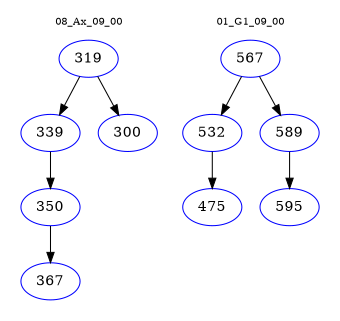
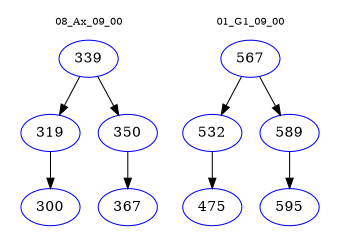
  digraph {
    node [color=blue]
    edge [color=black]
    n1 [label=339]
    n2 [label=319]
    n3 [label=350]
    n4 [label=300]
    n5 [label=367]
    n6 [label=567]
    n7 [label=532]
    n8 [label=589]
    n9 [label=475]
    n10 [label=595]
    subgraph cluster_1 {
      color=white
      fontsize=10
      label="08_Ax_09_00"
      n1
      n2
      n3
      n4
      n5
    }
    subgraph cluster_2 {
      color=white
      fontsize=10
      label="01_G1_09_00"
      n6
      n7
      n8
      n9
      n10
    }
-   n2 -> n1
+   n1 -> n2
    n1 -> n3
    n2 -> n4
    n3 -> n5
    n6 -> n7
    n6 -> n8
    n7 -> n9
    n8 -> n10
  }
